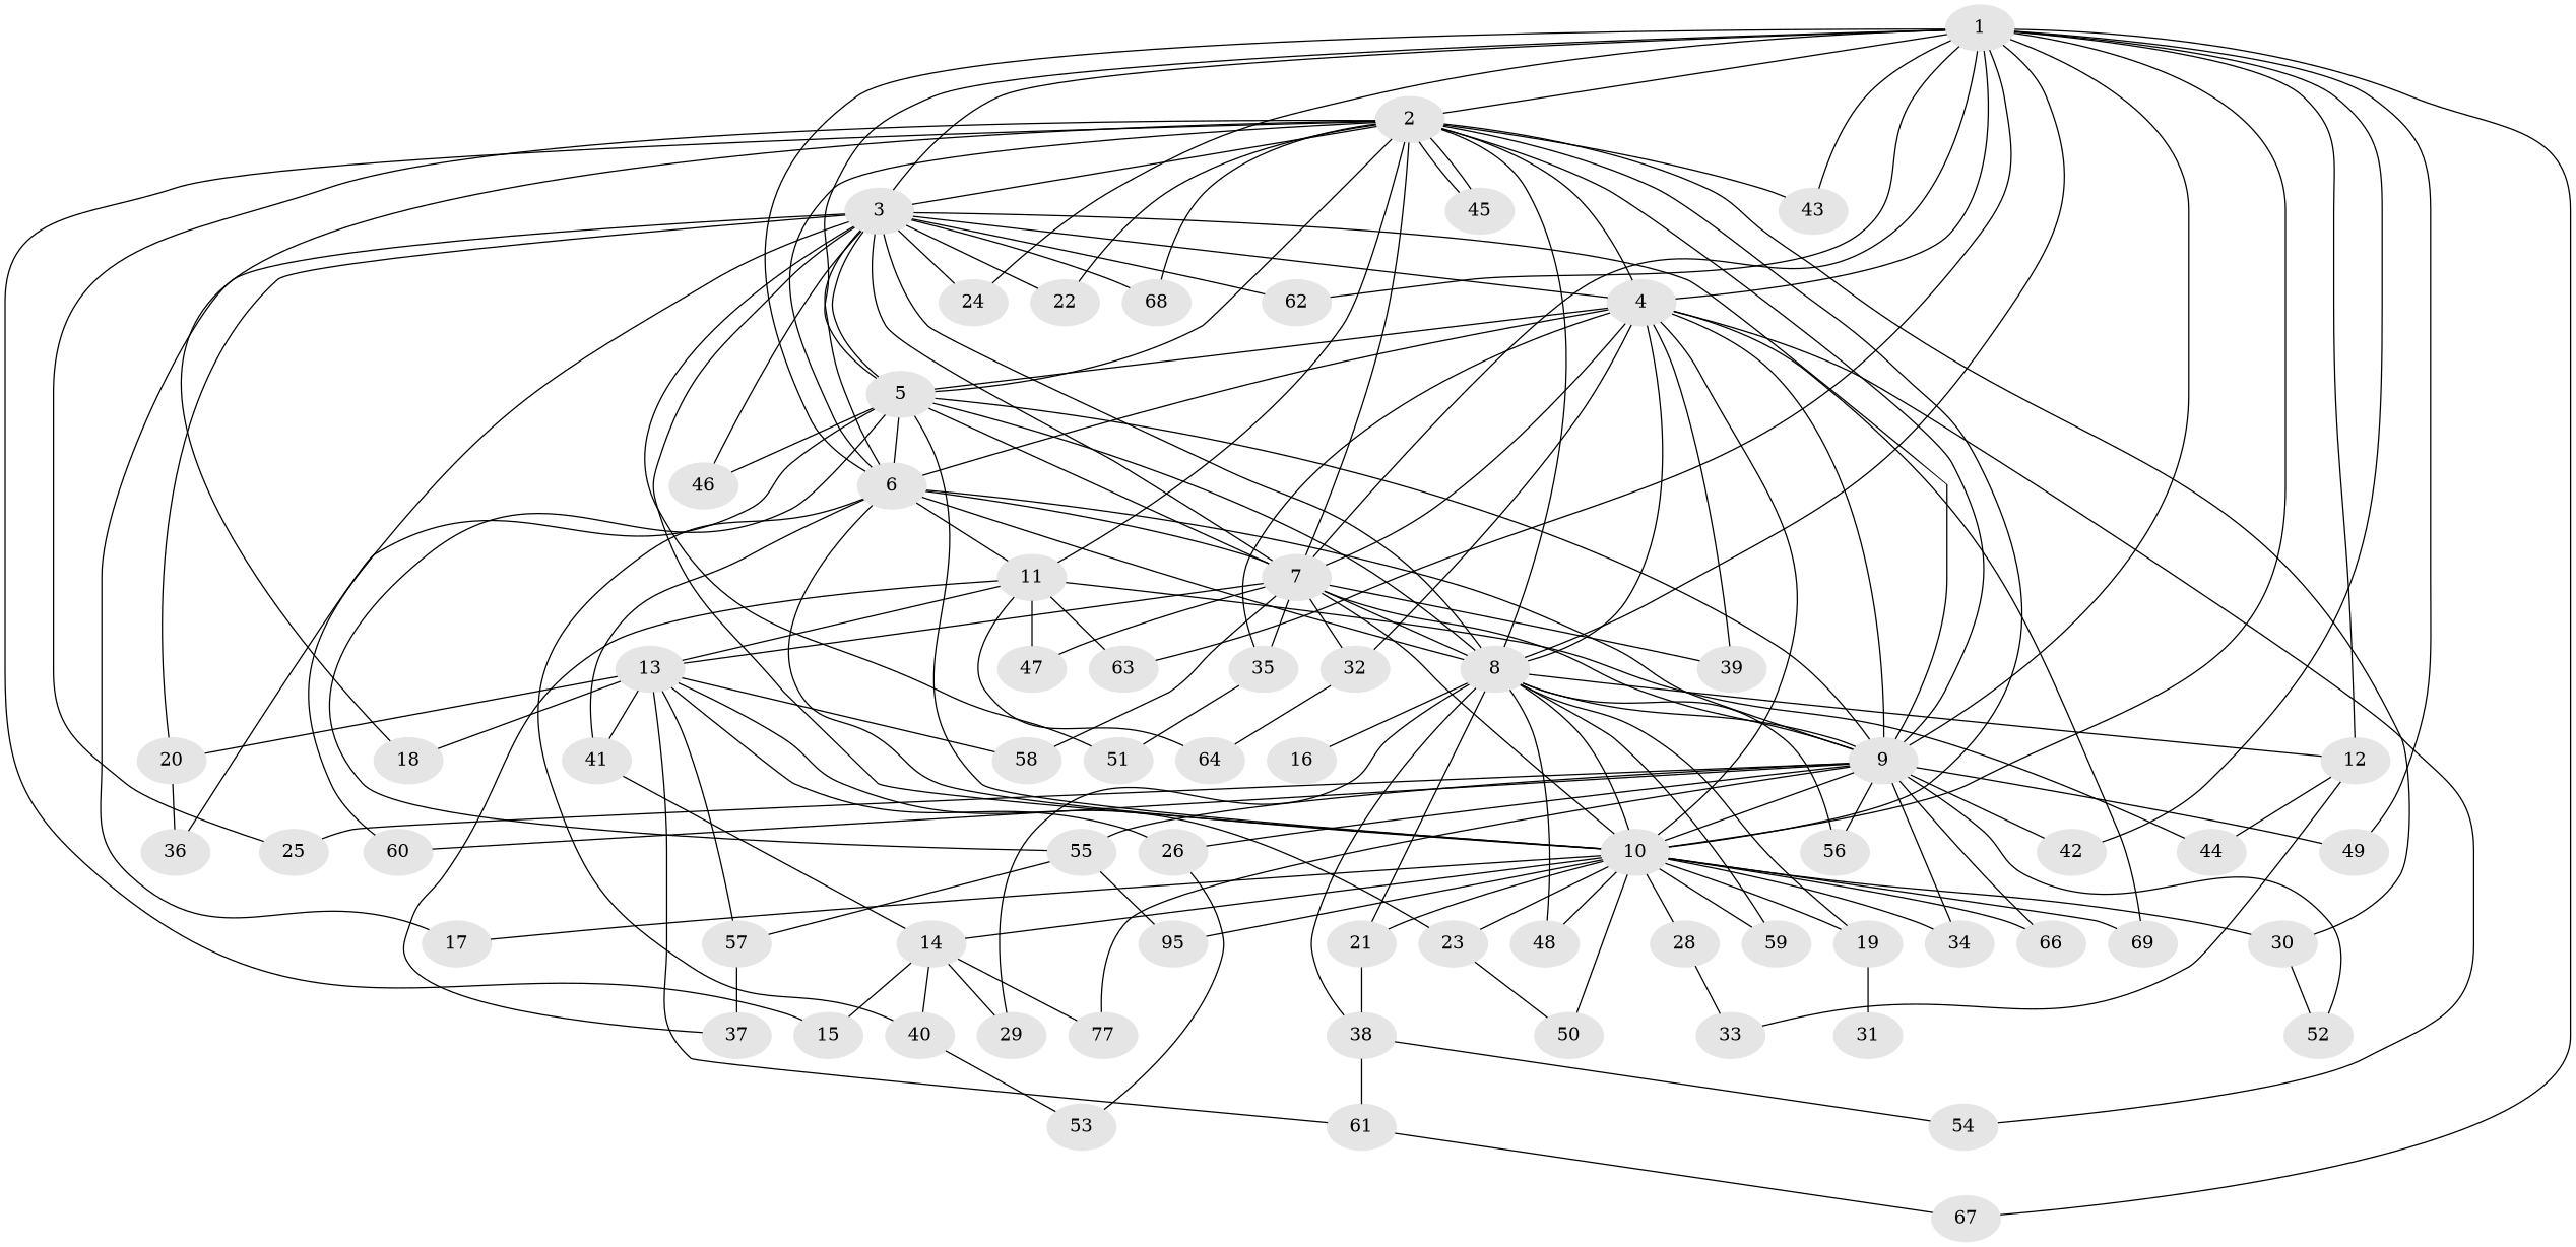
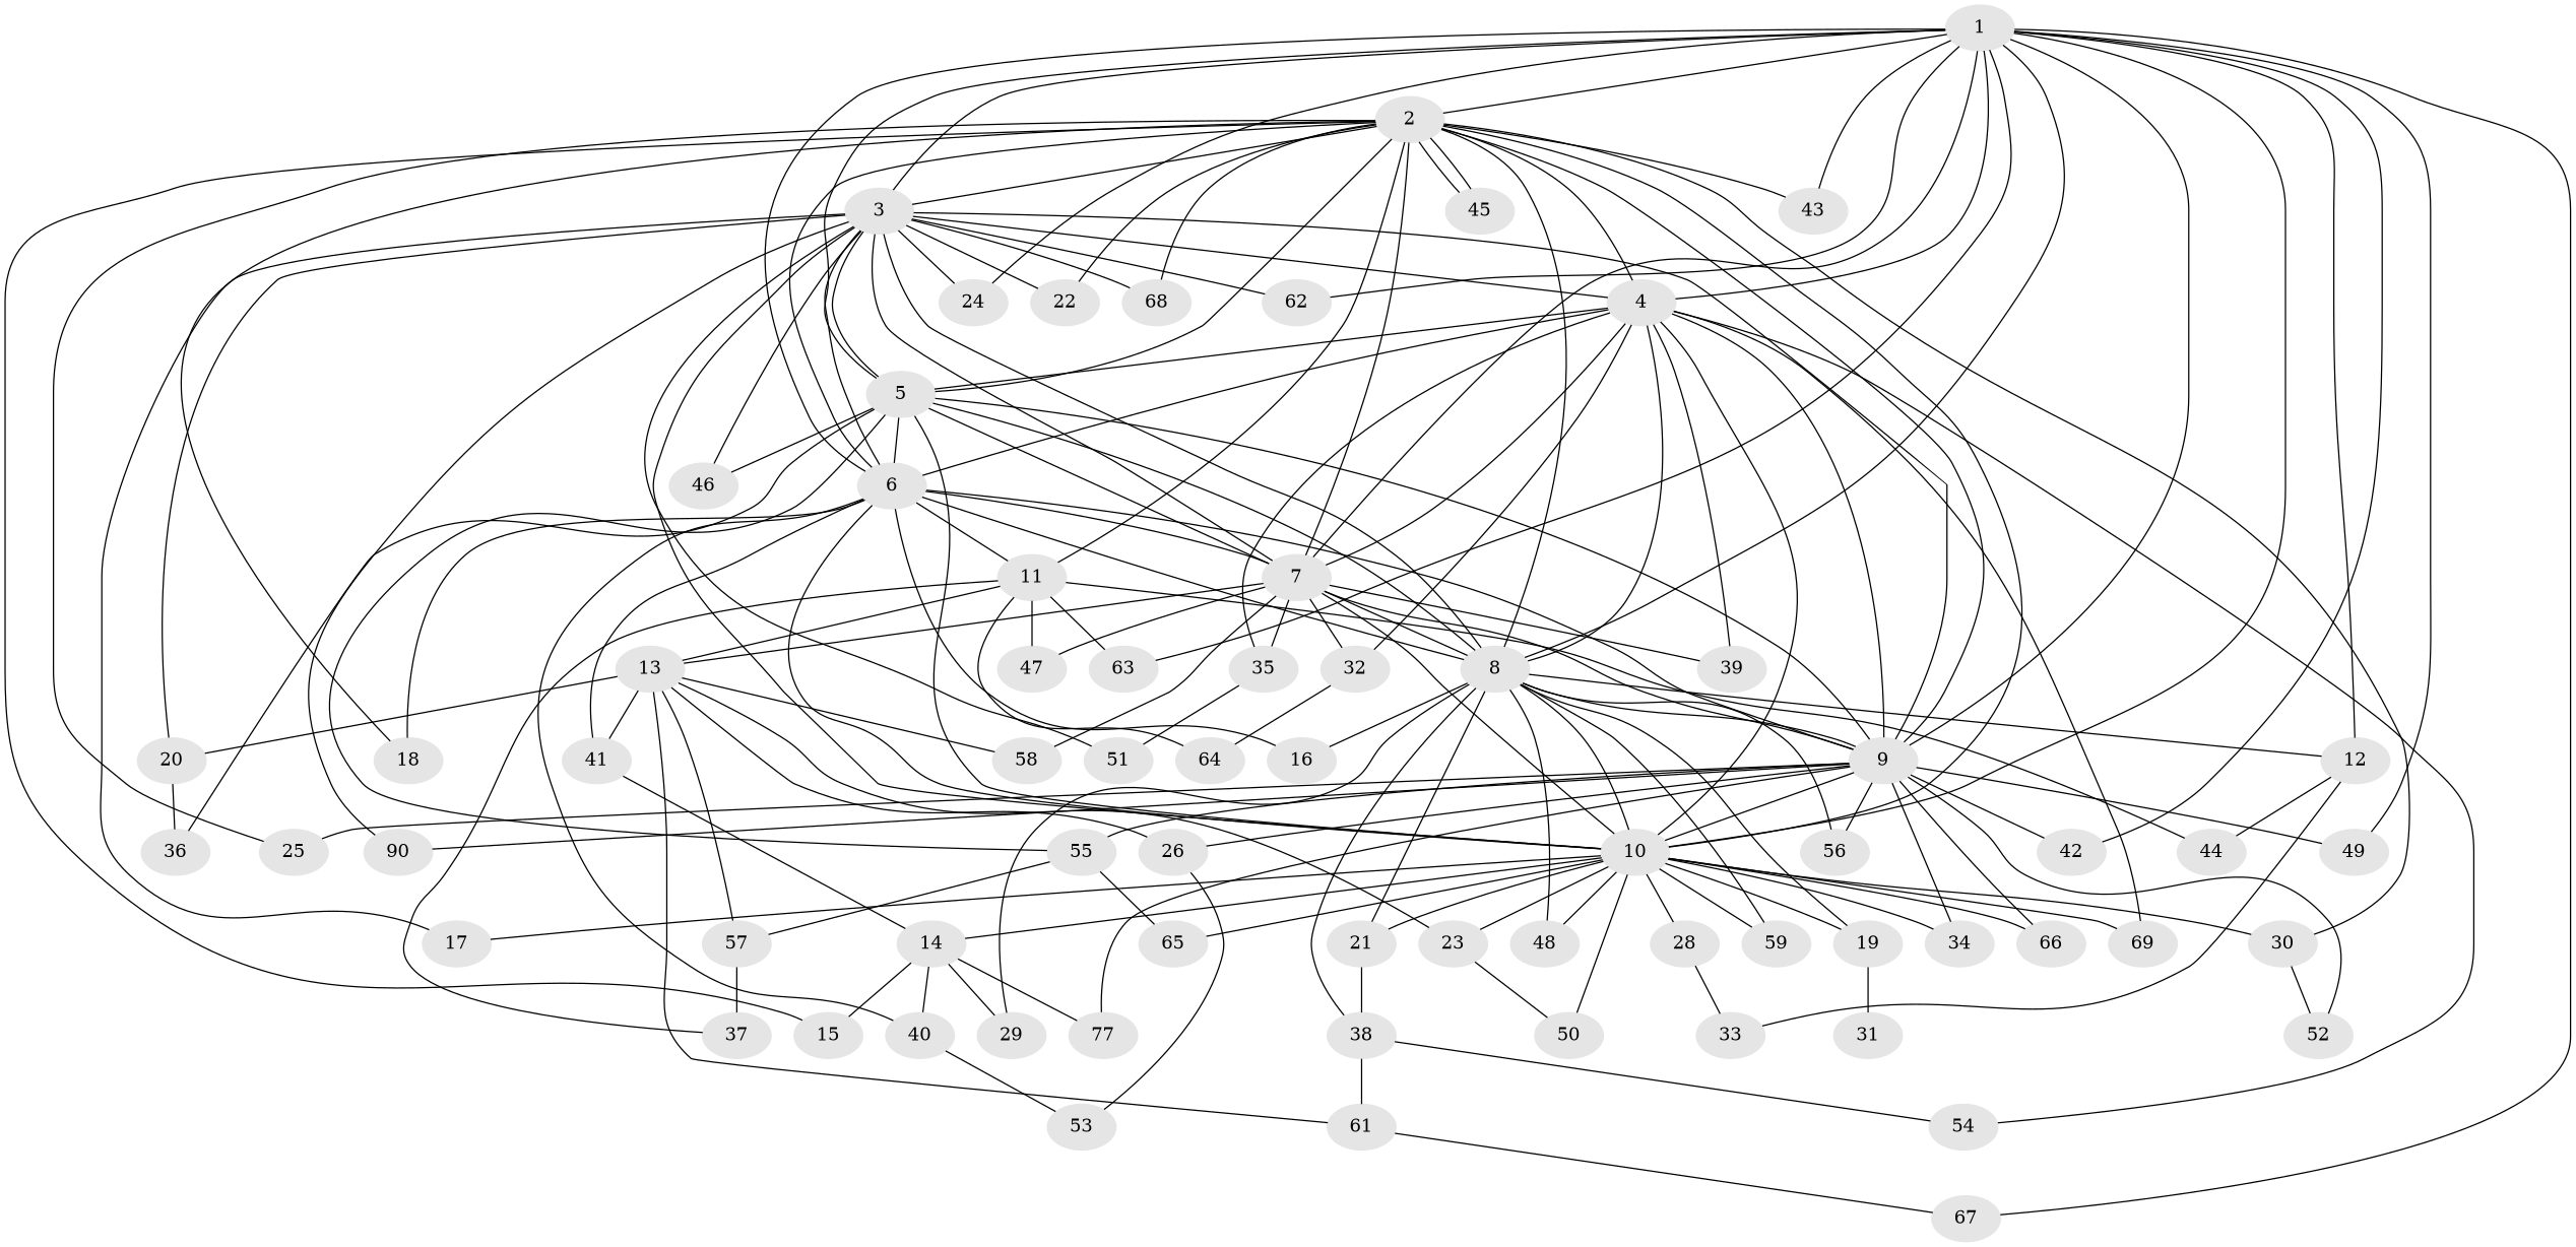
  graph {
    node [color=gray90 style=filled]
    1
    2
    3
    4
    5
    6
    7
    8
    9
    10
    12
    24
    42
    43
    49
    62
    63
    67
    11
    15
    18
    22
    25
    30
    45
    68
    17
    20
    46
    51
-   60
+   60 [label=90]
    32
    35
    39
    54
    69
    36
    55
    16
    40
    41
    13
    47
    58
    19
    21
    29
    38
    48
    56
    59
    26
    n53 [label=77]
    34
    52
    66
    28
    14
    23
    50
-   65 [label=95]
+   65
    44
    33
    37
    64
    57
    53
    61
    31
    1 -- 2
    1 -- 3
    1 -- 4
    1 -- 5
    1 -- 6
    1 -- 7
    1 -- 8
    1 -- 9
    1 -- 10
    1 -- 12
    1 -- 24
    1 -- 42
    1 -- 43
    1 -- 49
    1 -- 62
    1 -- 63
    1 -- 67
    2 -- 3
    2 -- 4
    2 -- 5
    2 -- 6
    2 -- 7
    2 -- 8
    2 -- 9
    2 -- 10
    2 -- 43
    2 -- 11
    2 -- 15
    2 -- 18
    2 -- 22
    2 -- 25
    2 -- 30
    2 -- 45
    2 -- 45
    2 -- 68
    3 -- 4
    3 -- 5
    3 -- 6
    3 -- 7
    3 -- 8
    3 -- 9
    3 -- 10
    3 -- 24
    3 -- 62
    3 -- 22
    3 -- 68
    3 -- 17
    3 -- 20
    3 -- 46
    3 -- 51
    3 -- 60
    4 -- 5
    4 -- 6
    4 -- 7
    4 -- 8
    4 -- 9
    4 -- 10
    4 -- 32
    4 -- 35
    4 -- 39
    4 -- 54
    4 -- 69
    5 -- 6
    5 -- 7
    5 -- 8
    5 -- 9
    5 -- 10
    5 -- 46
    5 -- 36
    5 -- 55
    6 -- 7
    6 -- 8
    6 -- 9
    6 -- 10
    6 -- 11
-   13 -- 18
+   6 -- 18
+   6 -- 16
    6 -- 40
    6 -- 41
    7 -- 8
    7 -- 9
    7 -- 10
    7 -- 32
    7 -- 35
    7 -- 39
    7 -- 13
    7 -- 47
    7 -- 58
    8 -- 9
    8 -- 10
    8 -- 12
    8 -- 16
    8 -- 19
    8 -- 21
    8 -- 29
    8 -- 38
    8 -- 48
    8 -- 56
    8 -- 59
    9 -- 10
    9 -- 42
    9 -- 49
    9 -- 25
    9 -- 60
    9 -- 55
    9 -- 56
    9 -- 26
    9 -- n53
    9 -- 34
    9 -- 52
    9 -- 66
    10 -- 30
    10 -- 17
    10 -- 69
    10 -- 19
    10 -- 21
    10 -- 48
    10 -- 59
    10 -- 34
    10 -- 66
    10 -- 28
    10 -- 14
    10 -- 23
    10 -- 50
    10 -- 65
    12 -- 44
    12 -- 33
    11 -- 63
    11 -- 13
    11 -- 47
    11 -- 44
    11 -- 37
    11 -- 64
    30 -- 52
    20 -- 36
    32 -- 64
    35 -- 51
    55 -- 65
    55 -- 57
    40 -- 53
    41 -- 14
    13 -- 20
    13 -- 41
    13 -- 58
    13 -- 26
    13 -- 23
    13 -- 57
    13 -- 61
    19 -- 31
    21 -- 38
    38 -- 54
    38 -- 61
    26 -- 53
    28 -- 33
    14 -- 15
    14 -- 40
    14 -- 29
    14 -- n53
    23 -- 50
    57 -- 37
    61 -- 67
  }
